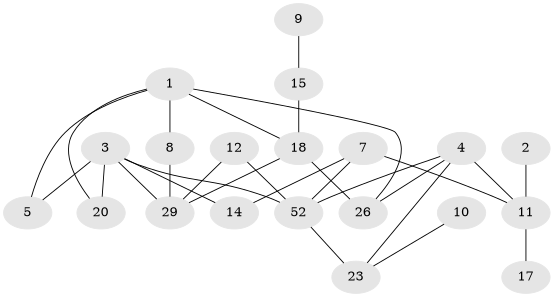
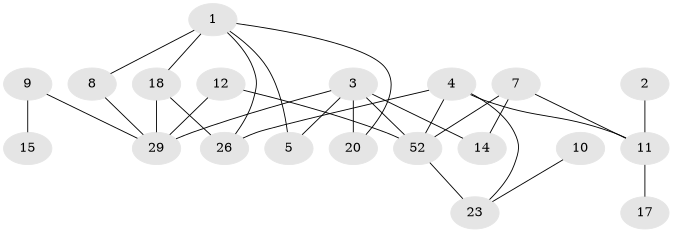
  graph {
    node [color=gray90 style=filled]
    edge [weight=1.0]
    1
    5
    8
    18
    20
    26
    n7 [label=29]
    2
    11
    17
    3
    14
    n13 [label=52]
    23
    4
    7
    9
    15
    10
    12
    1 -- 5
    1 -- 8 [weight=2.0]
    1 -- 18
    1 -- 20
    1 -- 26
    8 -- n7
    18 -- 26
    18 -- n7
    2 -- 11
    11 -- 17
    3 -- 5
    3 -- 20
    3 -- n7
    3 -- 14
    3 -- n13 [weight=2.0]
    n13 -- 23 [weight=2.0]
    4 -- 26
    4 -- 11
    4 -- n13
    4 -- 23
    7 -- 11
    7 -- 14
    7 -- n13
+   9 -- n7
    9 -- 15
-   15 -- 18 [weight=2.0]
    10 -- 23
    12 -- n7
    12 -- n13
  }
